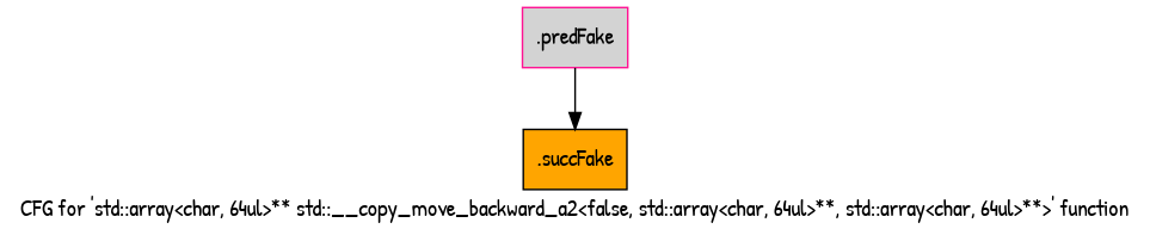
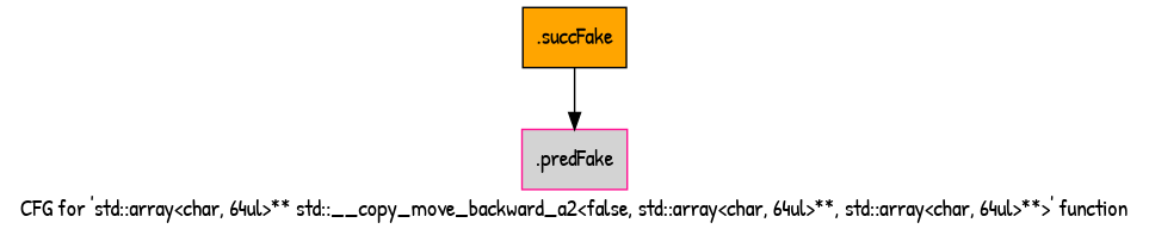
  digraph {
    label="CFG for 'std::array\<char, 64ul\>** std::__copy_move_backward_a2\<false, std::array\<char, 64ul\>**, std::array\<char, 64ul\>**\>' function"
    fontname="Patrick Hand"
    node [shape=record style=filled fontname="Patrick Hand"]
    n1 [label="{.predFake}" fillcolor=lightgrey color=deeppink]
    n2 [filename="/mnt/xilinx/Vitis_HLS/2021.2/tps/lnx64/gcc-6.2.0/lib/gcc/x86_64-pc-linux-gnu/6.2.0/../../../../include/c++/6.2.0/bits/stl_algobase.h" label="{.succFake}" linenumber=597 fillcolor=orange color=black]
-   n1 -> n2 [execusionnum=0 filename="/mnt/xilinx/Vitis_HLS/2021.2/tps/lnx64/gcc-6.2.0/lib/gcc/x86_64-pc-linux-gnu/6.2.0/../../../../include/c++/6.2.0/bits/stl_algobase.h" color=black fontname="Patrick Hand"]
+   n2 -> n1 [execusionnum=0 filename="/mnt/xilinx/Vitis_HLS/2021.2/tps/lnx64/gcc-6.2.0/lib/gcc/x86_64-pc-linux-gnu/6.2.0/../../../../include/c++/6.2.0/bits/stl_algobase.h" color=black fontname="Patrick Hand"]
  }
